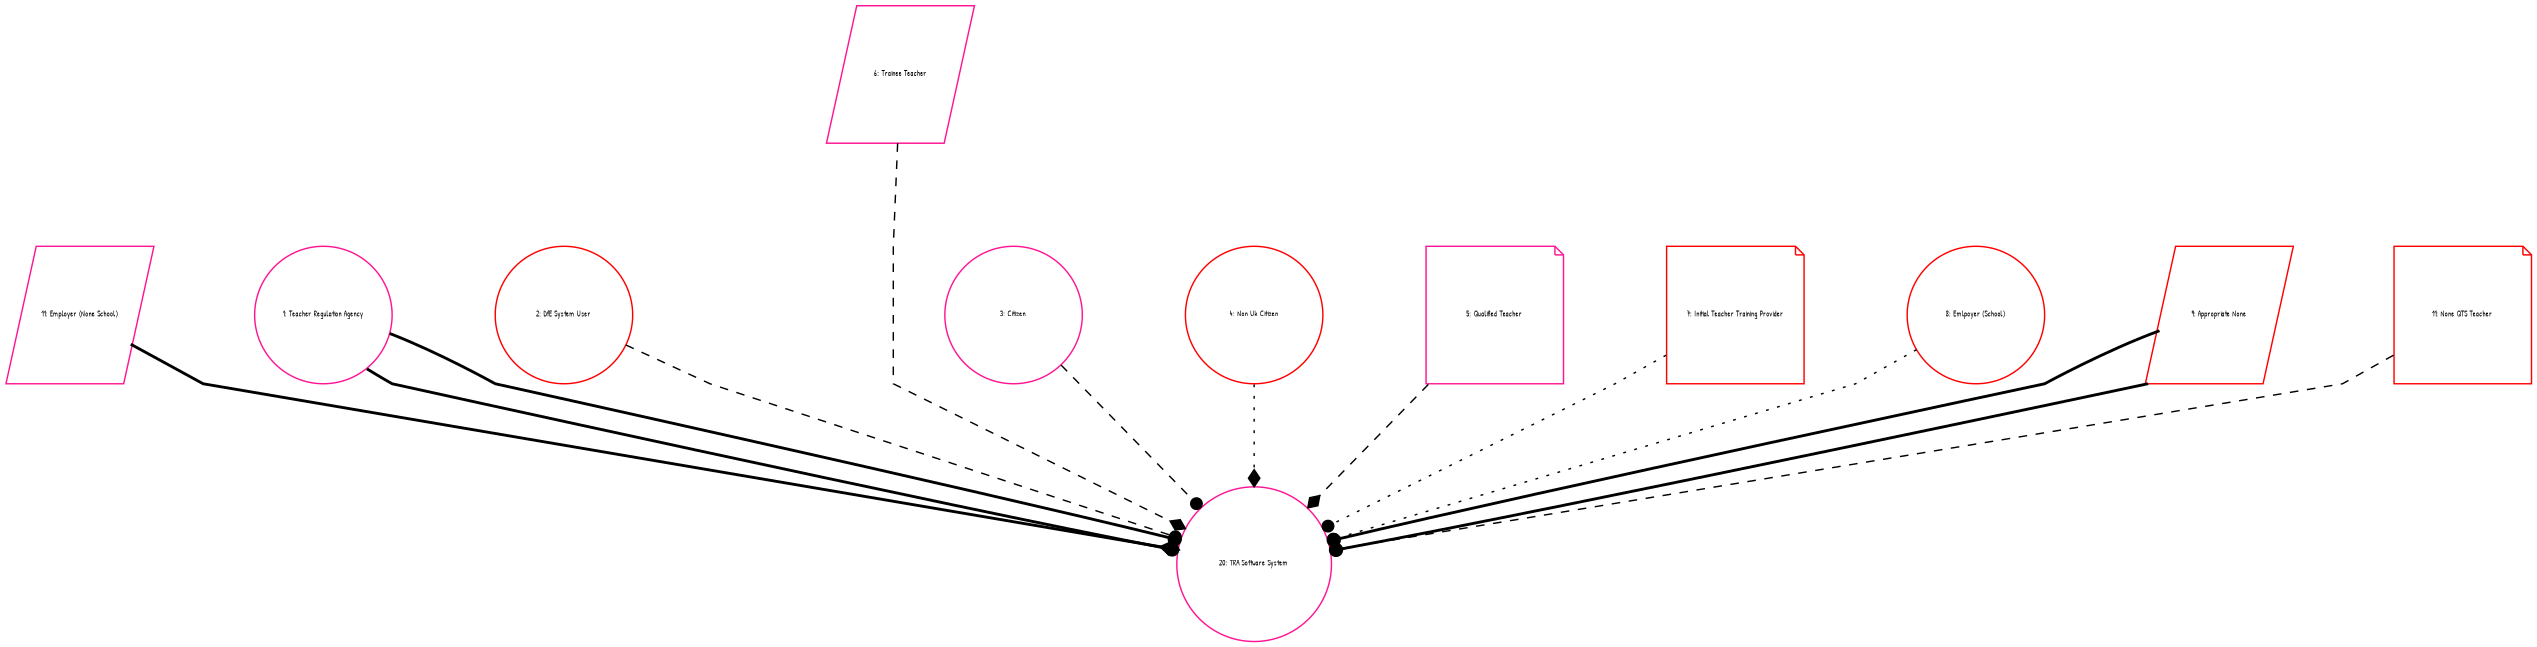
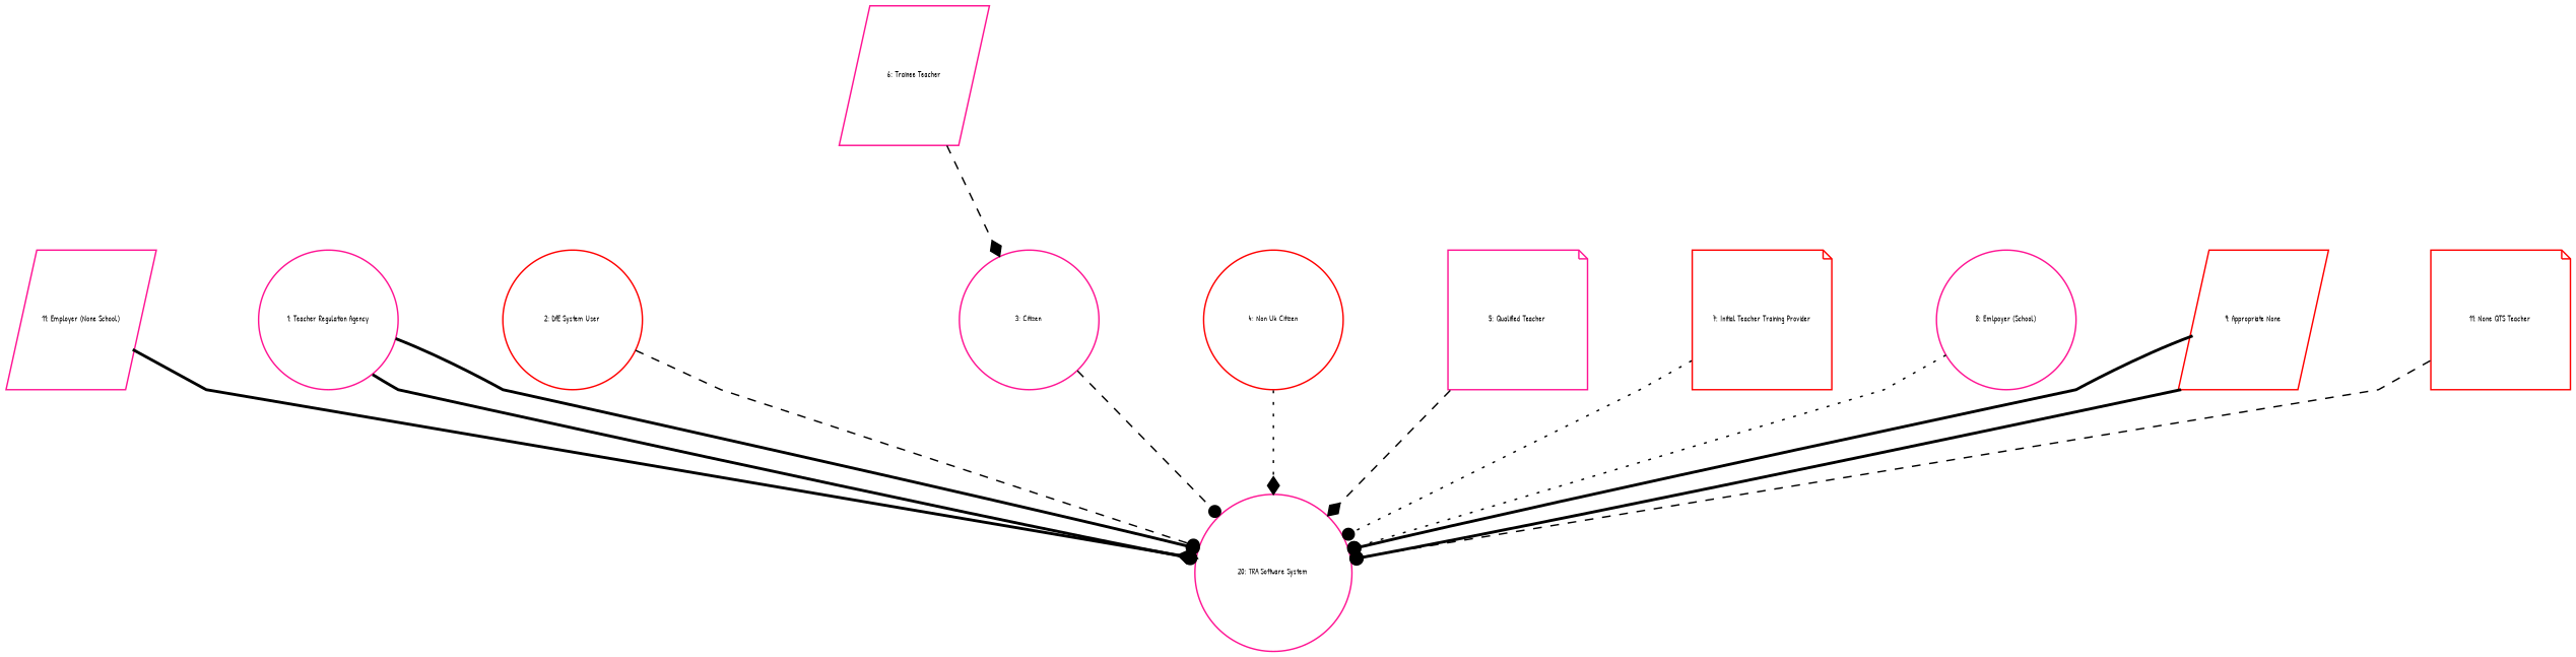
  digraph {
    compound=true
    fontname="Patrick Hand"
    fontsize=5
    nodesep=1.0
    rankdir=TB
    ranksep=1.0
    splines=polyline
    node [color=deeppink fixedsize=true fontname="Patrick Hand" fontsize=5 shape=circle]
    edge [arrowhead=dot fontname="Patrick Hand" style=bold]
    n1 [height=1.333333 label="11: Employer (None School)" shape=parallelogram width=1.333333]
    n2 [height=1.000000 label="20: TRA Software System" width=1.500000]
    n3 [height=1.333333 label="1: Teacher Regulation Agency" width=1.333333]
    n4 [color=red height=1.333333 label="2: DfE System User" width=1.333333]
    n5 [height=1.333333 label="3: Citizen" width=1.333333]
    n6 [color=red height=1.333333 label="4: Non Uk Citizen" width=1.333333]
    n7 [height=1.333333 label="5: Qualified Teacher" shape=note width=1.333333]
    n8 [height=1.333333 label="6: Trainee Teacher" shape=parallelogram width=1.333333]
    n9 [color=red height=1.333333 label="7: Initial Teacher Training Provider" shape=note width=1.333333]
-   n10 [color=red height=1.333333 label="8: Emlpoyer (School)" width=1.333333]
+   n10 [height=1.333333 label="8: Emlpoyer (School)" width=1.333333]
    n11 [color=red height=1.333333 label="9: Appropriate None" shape=parallelogram width=1.333333]
    n12 [color=red height=1.333333 label="11: None QTS Teacher" shape=note width=1.333333]
    subgraph cluster_1 {
    }
    n1 -> n2 [arrowhead=diamond]
    n3 -> n2
    n3 -> n2
    n4 -> n2 [style=dashed]
    n5 -> n2 [style=dashed]
    n6 -> n2 [arrowhead=diamond style=dotted]
    n7 -> n2 [arrowhead=diamond style=dashed]
-   n8 -> n2 [arrowhead=diamond style=dashed]
+   n8 -> n5 [arrowhead=diamond style=dashed]
    n9 -> n2 [style=dotted]
    n10 -> n2 [style=dotted]
    n11 -> n2
    n11 -> n2
    n12 -> n2 [style=dashed]
  }
